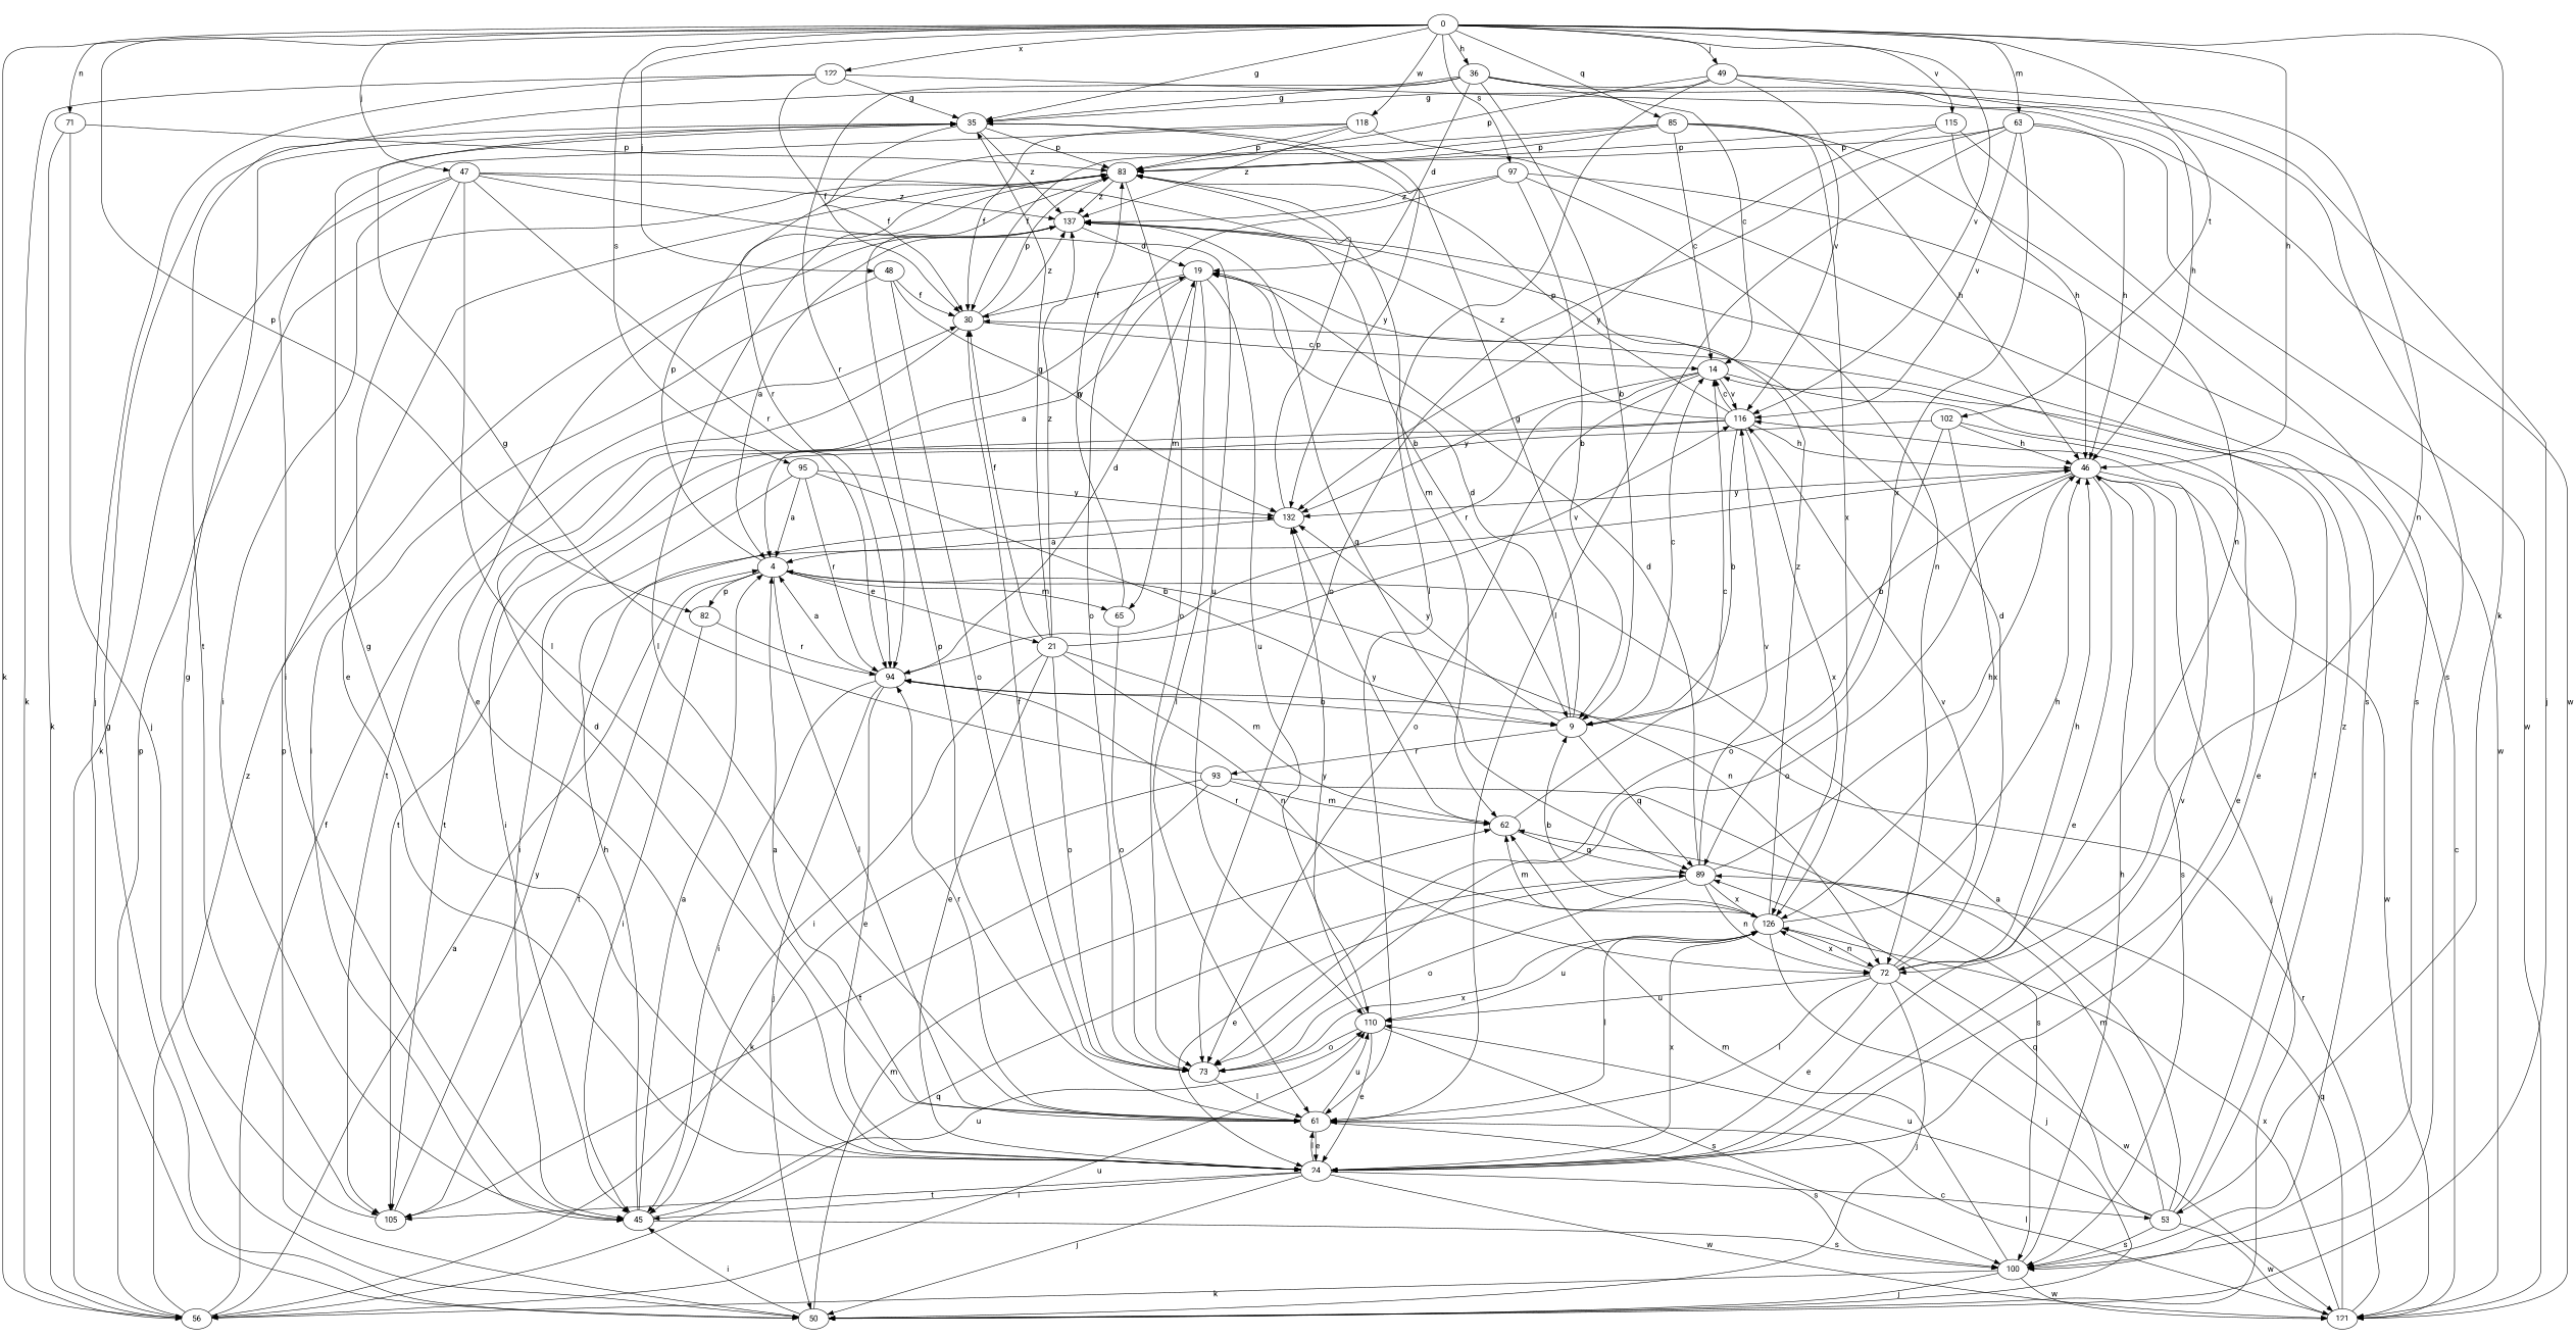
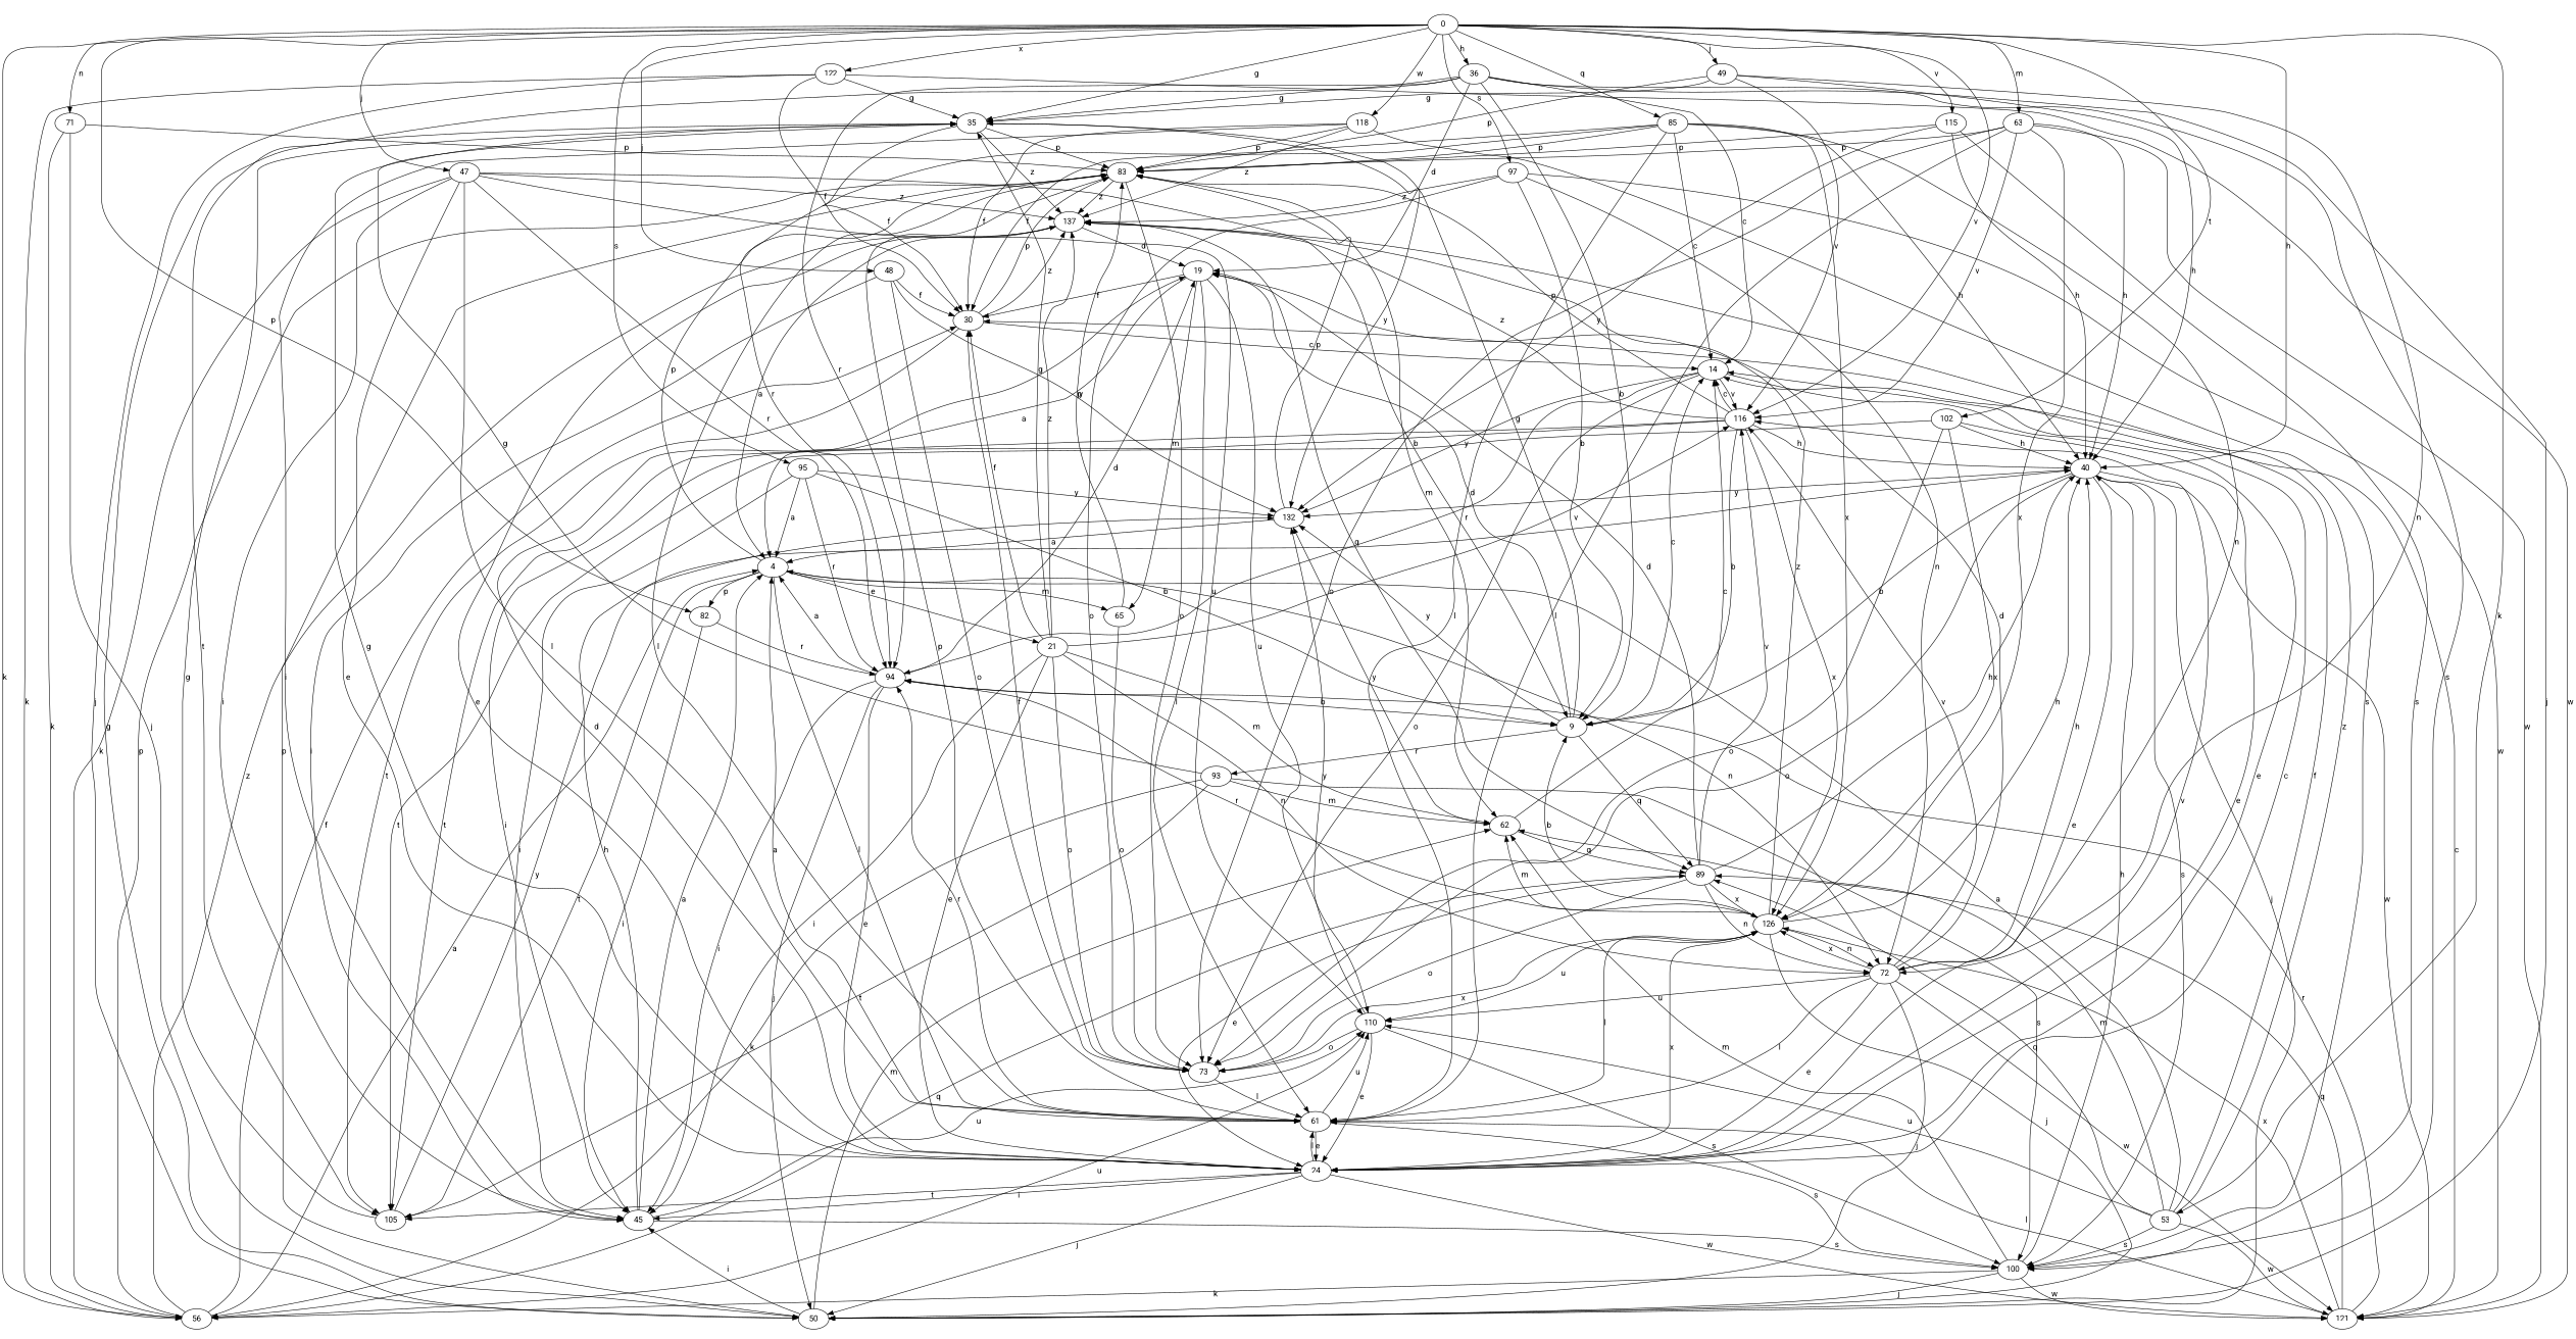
  strict digraph {
    fontname=Roboto
    node [fontname=Roboto]
    edge [fontname=Roboto]
    0
    35
    36
-   40 [label=46]
+   40
    47
    48
    49
    53
    56
    63
    71
    82
    85
    95
    97
    102
    115
    116
    118
    122
    83
    132
    30
    137
    105
    9
    14
    19
    94
    50
    100
    24
    n33 [label=73]
    121
    61
    110
    45
    72
    4
    89
    n41 [label=62]
    126
    21
    65
    93
    0 -> 35 [label=g]
    0 -> 36 [label=h]
    0 -> 40 [label=h]
    0 -> 47 [label=j]
    0 -> 48 [label=j]
    0 -> 49 [label=j]
    0 -> 53 [label=k]
    0 -> 56 [label=k]
    0 -> 63 [label=m]
    0 -> 71 [label=n]
    0 -> 82 [label=p]
    0 -> 85 [label=q]
    0 -> 95 [label=s]
    0 -> 97 [label=s]
    0 -> 102 [label=t]
    0 -> 115 [label=v]
    0 -> 116 [label=v]
    0 -> 118 [label=w]
    0 -> 122 [label=x]
    35 -> 83 [label=p]
    35 -> 132 [label=y]
    35 -> 30 [label=f]
    35 -> 137 [label=z]
    36 -> 35 [label=g]
    36 -> 105 [label=t]
    36 -> 9 [label=b]
    36 -> 14 [label=c]
    36 -> 19 [label=d]
    36 -> 94 [label=r]
    36 -> 50 [label=j]
    36 -> 100 [label=s]
    40 -> 132 [label=y]
    40 -> 9 [label=b]
    40 -> 50 [label=j]
    40 -> 100 [label=s]
    40 -> 24 [label=e]
    40 -> n33 [label=o]
    40 -> 121 [label=w]
    47 -> 56 [label=k]
    47 -> 137 [label=z]
    47 -> 9 [label=b]
    47 -> 94 [label=r]
    47 -> 24 [label=e]
    47 -> 61 [label=l]
    47 -> 110 [label=u]
    47 -> 45 [label=i]
    48 -> 132 [label=y]
    48 -> 30 [label=f]
    48 -> n33 [label=o]
    48 -> 45 [label=i]
    49 -> 35 [label=g]
    49 -> 40 [label=h]
    49 -> 116 [label=v]
    49 -> 83 [label=p]
-   49 -> 61 [label=l]
+   85 -> 61 [label=l]
    49 -> 72 [label=n]
    53 -> 30 [label=f]
    53 -> 137 [label=z]
    53 -> 100 [label=s]
    53 -> 121 [label=w]
    53 -> 110 [label=u]
    53 -> 4 [label=a]
    53 -> 89 [label=q]
    53 -> n41 [label=m]
    56 -> 83 [label=p]
    56 -> 30 [label=f]
    56 -> 137 [label=z]
    56 -> 110 [label=u]
    56 -> 4 [label=a]
    56 -> 89 [label=q]
    63 -> 40 [label=h]
    63 -> 116 [label=v]
    63 -> 83 [label=p]
    63 -> n33 [label=o]
    63 -> 121 [label=w]
    63 -> 61 [label=l]
-   63 -> 89 [label=x]
+   63 -> 126 [label=x]
    71 -> 56 [label=k]
    71 -> 83 [label=p]
    71 -> 50 [label=j]
    82 -> 94 [label=r]
    82 -> 45 [label=i]
    85 -> 40 [label=h]
    85 -> 83 [label=p]
    85 -> 30 [label=f]
    85 -> 14 [label=c]
    85 -> 94 [label=r]
    85 -> 72 [label=n]
    85 -> 126 [label=x]
    95 -> 132 [label=y]
    95 -> 9 [label=b]
    95 -> 94 [label=r]
    95 -> 45 [label=i]
    95 -> 4 [label=a]
    97 -> 137 [label=z]
    97 -> 9 [label=b]
    97 -> n33 [label=o]
    97 -> 121 [label=w]
    97 -> 72 [label=n]
    102 -> 40 [label=h]
    102 -> 105 [label=t]
    102 -> 24 [label=e]
    102 -> n33 [label=o]
    102 -> 126 [label=x]
    115 -> 40 [label=h]
    115 -> 83 [label=p]
    115 -> 132 [label=y]
    115 -> 100 [label=s]
    116 -> 40 [label=h]
    116 -> 83 [label=p]
    116 -> 137 [label=z]
    116 -> 105 [label=t]
    116 -> 9 [label=b]
    116 -> 14 [label=c]
    116 -> 45 [label=i]
    116 -> 126 [label=x]
    118 -> 83 [label=p]
    118 -> 30 [label=f]
    118 -> 137 [label=z]
    118 -> 100 [label=s]
    118 -> 45 [label=i]
    122 -> 35 [label=g]
    122 -> 56 [label=k]
    122 -> 30 [label=f]
    122 -> 50 [label=j]
    122 -> 121 [label=w]
    83 -> 137 [label=z]
    83 -> n33 [label=o]
    83 -> 61 [label=l]
    83 -> n41 [label=m]
    132 -> 83 [label=p]
    132 -> 4 [label=a]
    30 -> 83 [label=p]
    30 -> 137 [label=z]
    30 -> 105 [label=t]
    30 -> 14 [label=c]
    137 -> 19 [label=d]
    137 -> 24 [label=e]
    137 -> 4 [label=a]
    137 -> 89 [label=q]
    105 -> 35 [label=g]
    105 -> 132 [label=y]
    9 -> 35 [label=g]
    9 -> 132 [label=y]
    9 -> 14 [label=c]
    9 -> 19 [label=d]
    9 -> 89 [label=q]
    9 -> 93 [label=r]
    14 -> 116 [label=v]
    14 -> 132 [label=y]
    14 -> 94 [label=r]
    14 -> 24 [label=e]
    14 -> n33 [label=o]
    19 -> 30 [label=f]
    19 -> 61 [label=l]
    19 -> 110 [label=u]
    19 -> 4 [label=a]
    19 -> 65 [label=m]
    94 -> 9 [label=b]
    94 -> 19 [label=d]
    94 -> 50 [label=j]
    94 -> 24 [label=e]
    94 -> 45 [label=i]
    94 -> 4 [label=a]
    50 -> 35 [label=g]
    50 -> 83 [label=p]
    50 -> 45 [label=i]
    50 -> n41 [label=m]
    100 -> 40 [label=h]
    100 -> 56 [label=k]
    100 -> 50 [label=j]
    100 -> 121 [label=w]
    100 -> n41 [label=m]
    24 -> 35 [label=g]
    24 -> 116 [label=v]
    24 -> 105 [label=t]
-   24 -> 53 [label=c]
+   24 -> 14 [label=c]
    24 -> 19 [label=d]
    24 -> 50 [label=j]
    24 -> 121 [label=w]
    24 -> 61 [label=l]
    24 -> 45 [label=i]
    24 -> 126 [label=x]
    n33 -> 30 [label=f]
    n33 -> 61 [label=l]
    n33 -> 126 [label=x]
    121 -> 14 [label=c]
    121 -> 94 [label=r]
    121 -> 61 [label=l]
    121 -> 89 [label=q]
    121 -> 126 [label=x]
    61 -> 83 [label=p]
    61 -> 94 [label=r]
    61 -> 100 [label=s]
    61 -> 24 [label=e]
    61 -> 110 [label=u]
    61 -> 4 [label=a]
    110 -> 132 [label=y]
    110 -> 100 [label=s]
    110 -> 24 [label=e]
    110 -> n33 [label=o]
    45 -> 40 [label=h]
    45 -> 100 [label=s]
    45 -> 110 [label=u]
    45 -> 4 [label=a]
    72 -> 40 [label=h]
    72 -> 116 [label=v]
    72 -> 19 [label=d]
    72 -> 50 [label=j]
    72 -> 24 [label=e]
    72 -> 121 [label=w]
    72 -> 61 [label=l]
    72 -> 110 [label=u]
    72 -> 126 [label=x]
    4 -> 82 [label=p]
    4 -> 83 [label=p]
    4 -> 105 [label=t]
    4 -> 61 [label=l]
    4 -> 72 [label=n]
    4 -> 21 [label=e]
    4 -> 65 [label=m]
    89 -> 40 [label=h]
    89 -> 116 [label=v]
    89 -> 19 [label=d]
    89 -> 24 [label=e]
    89 -> n33 [label=o]
    89 -> 72 [label=n]
    89 -> 126 [label=x]
    n41 -> 132 [label=y]
    n41 -> 14 [label=c]
    n41 -> 89 [label=q]
    126 -> 40 [label=h]
    126 -> 137 [label=z]
    126 -> 9 [label=b]
    126 -> 94 [label=r]
    126 -> 50 [label=j]
    126 -> 61 [label=l]
    126 -> 110 [label=u]
    126 -> 72 [label=n]
    126 -> n41 [label=m]
    21 -> 35 [label=g]
    21 -> 116 [label=v]
    21 -> 30 [label=f]
    21 -> 137 [label=z]
    21 -> 24 [label=e]
    21 -> n33 [label=o]
    21 -> 45 [label=i]
    21 -> 72 [label=n]
    21 -> n41 [label=m]
    65 -> 83 [label=p]
    65 -> n33 [label=o]
    93 -> 35 [label=g]
    93 -> 56 [label=k]
    93 -> 105 [label=t]
    93 -> 100 [label=s]
    93 -> n41 [label=m]
  }
